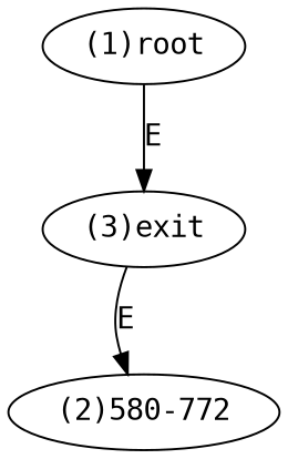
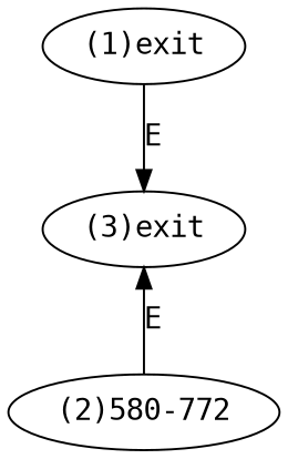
  digraph {
    fontname="DejaVu Sans Mono"
    node [fontname="DejaVu Sans Mono"]
    edge [fontname="DejaVu Sans Mono"]
-   n1 [label="(1)root"]
+   n1 [label="(1)exit"]
    n2 [label="(3)exit"]
    n3 [label="(2)580-772"]
    n1 -> n2 [label=E]
-   n2 -> n3 [label=E]
+   n3 -> n2 [label=E]
  }
